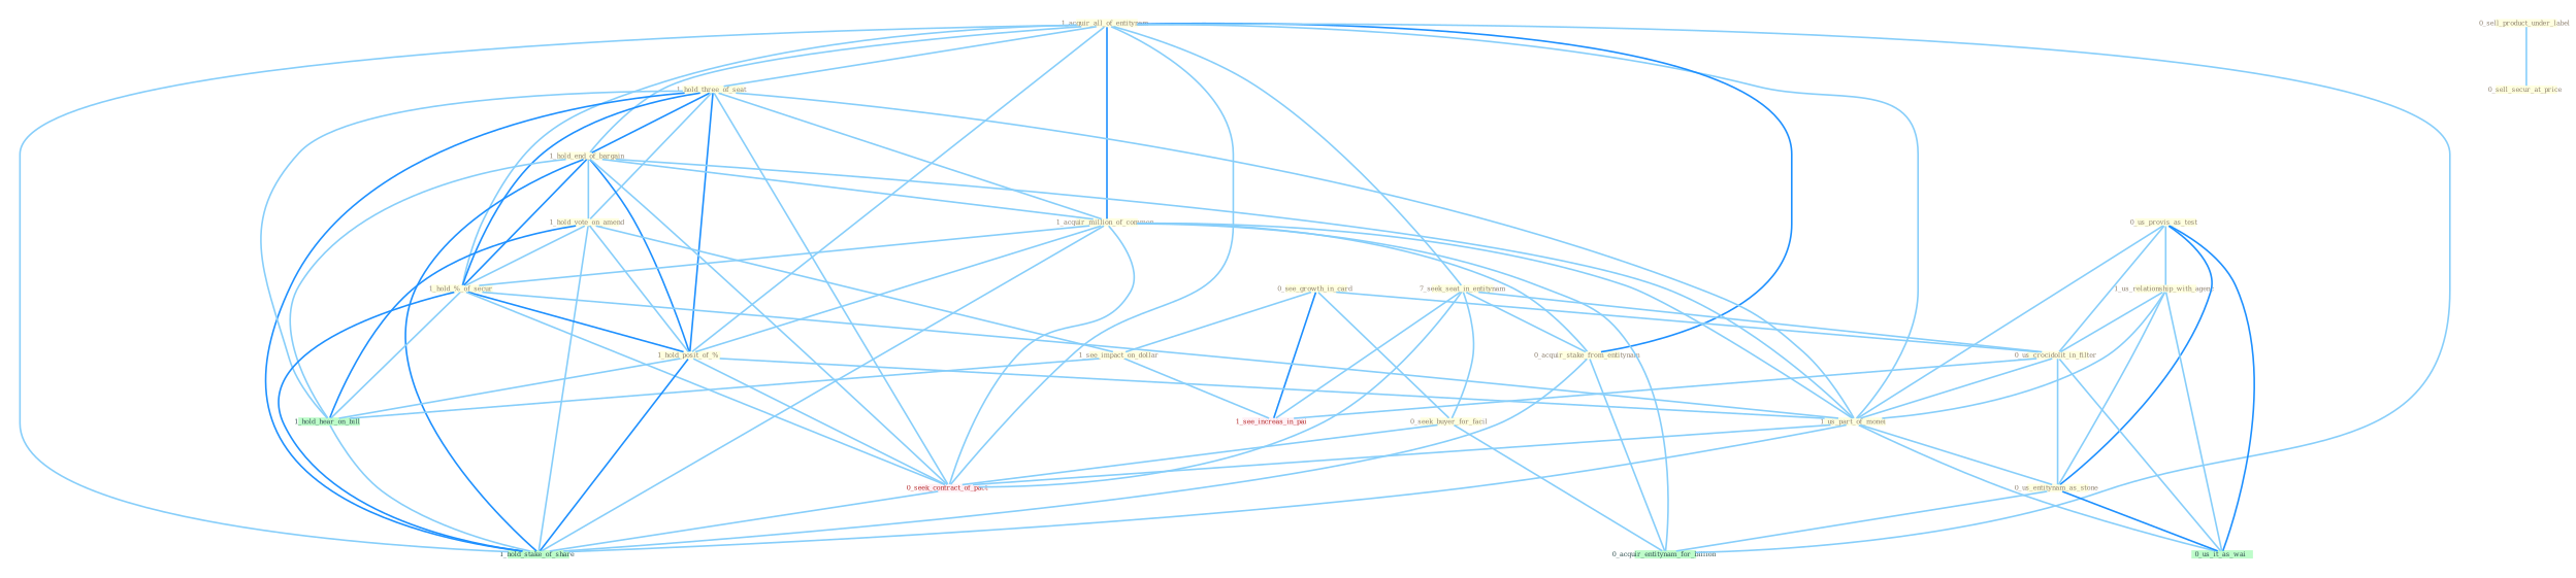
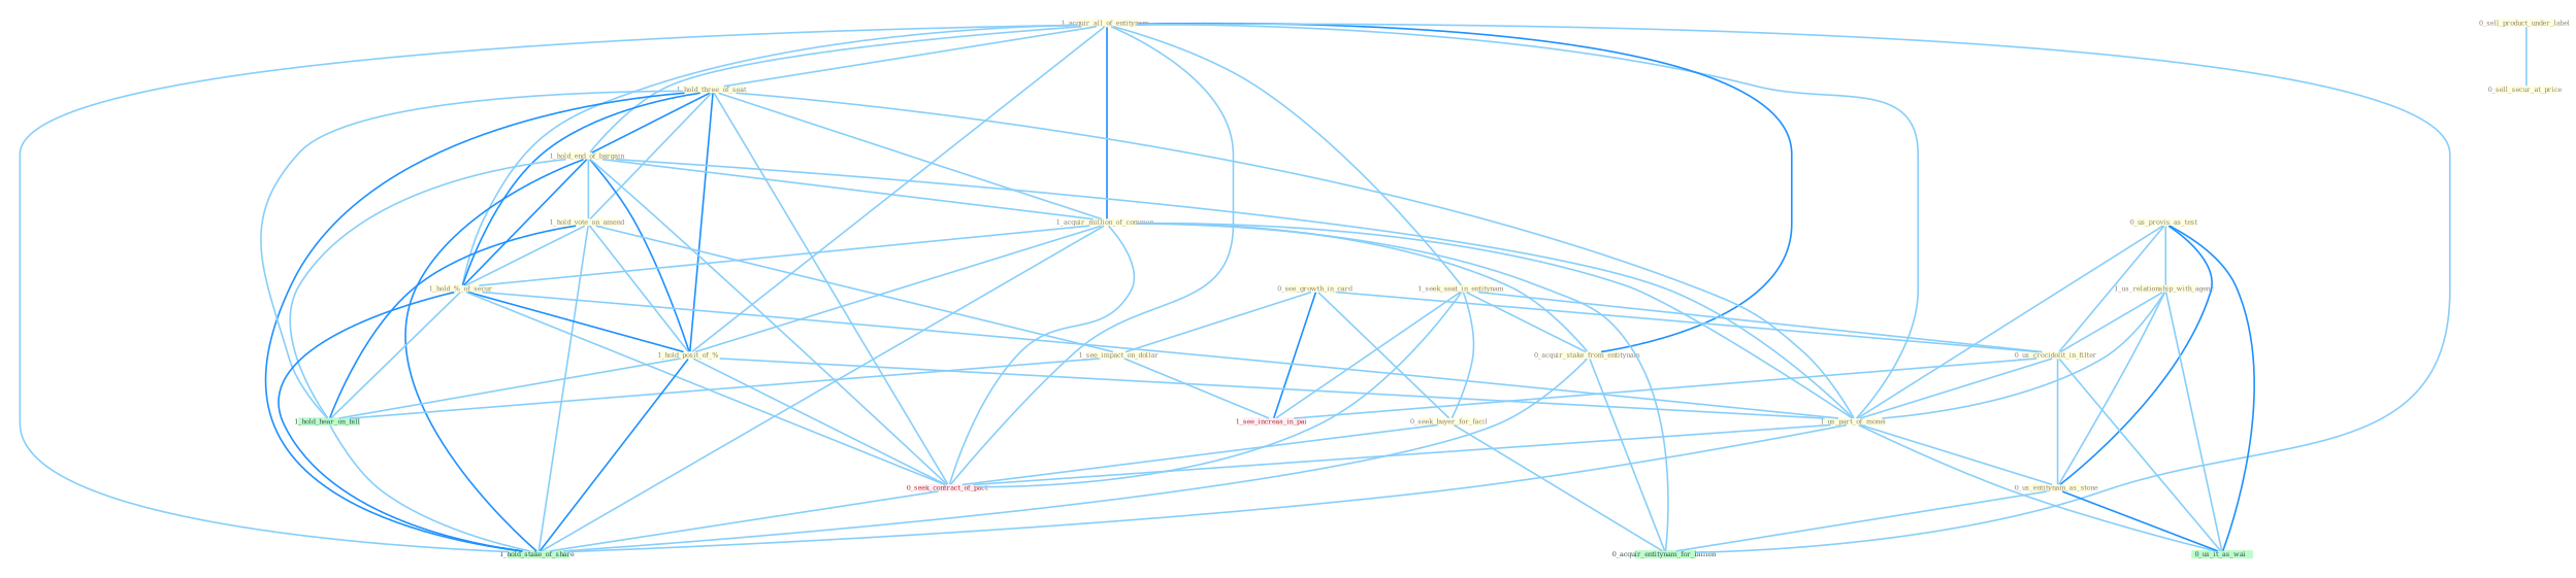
  graph {
    node [color="#ffffe0" fixedsize=true fontcolor="#8b7d6b" fontsize=4 shape=polygon style=filled]
    edge [color="#87cefa" w=1]
    "1_acquir_all_of_entitynam " [height=.06 width=.5]
    "1_hold_three_of_seat " [height=.06 width=.5]
    "0_sell_product_under_label " [height=.06 width=.5]
    "1_hold_end_of_bargain " [height=.06 width=.5]
    "0_see_growth_in_card " [height=.06 width=.5]
-   "1_seek_seat_in_entitynam " [height=.06 width=.5 label="7_seek_seat_in_entitynam"]
+   "1_seek_seat_in_entitynam " [height=.06 width=.5]
    "1_hold_vote_on_amend " [height=.06 width=.5]
    "0_us_provis_as_test " [height=.06 width=.5]
    "1_us_relationship_with_agenc " [height=.06 width=.5]
    "0_seek_buyer_for_facil " [height=.06 width=.5]
    "0_us_crocidolit_in_filter " [height=.06 width=.5]
    "1_see_impact_on_dollar " [height=.06 width=.5]
    "0_sell_secur_at_price " [height=.06 width=.5]
    "1_acquir_million_of_common " [height=.06 width=.5]
    "1_hold_%_of_secur " [height=.06 width=.5]
    "1_hold_posit_of_% " [height=.06 width=.5]
    "1_us_part_of_monei " [height=.06 width=.5]
    "0_us_entitynam_as_stone " [height=.06 width=.5]
    "0_acquir_stake_from_entitynam " [height=.06 width=.5]
    "0_seek_contract_of_pact " [color="#fff0f5" fontcolor="#b22222" height=.06 width=.5]
    "1_see_increas_in_pai " [color="#fff0f5" fontcolor="#b22222" height=.06 width=.5]
    "0_acquir_entitynam_for_billion " [color="#BDFCC9" fontcolor="#2f4f4f" height=.06 width=.5]
    "1_hold_stake_of_share " [color="#BDFCC9" fontcolor="#2f4f4f" height=.06 width=.5]
    "1_hold_hear_on_bill " [color="#BDFCC9" fontcolor="#2f4f4f" height=.06 width=.5]
    "0_us_it_as_wai " [color="#BDFCC9" fontcolor="#2f4f4f" height=.06 width=.5]
    subgraph sub_1 {
      "1_acquir_all_of_entitynam "
      "1_hold_three_of_seat "
      "0_sell_product_under_label "
      "1_hold_end_of_bargain "
      "0_see_growth_in_card "
      "1_seek_seat_in_entitynam "
      "1_hold_vote_on_amend "
      "0_us_provis_as_test "
      "1_us_relationship_with_agenc "
      "0_seek_buyer_for_facil "
      "0_us_crocidolit_in_filter "
      "1_see_impact_on_dollar "
      "0_sell_secur_at_price "
      "1_acquir_million_of_common "
      "1_hold_%_of_secur "
      "1_hold_posit_of_% "
      "1_us_part_of_monei "
      "0_us_entitynam_as_stone "
      "0_acquir_stake_from_entitynam "
    }
    subgraph sub_2 {
      "0_seek_contract_of_pact "
      "1_see_increas_in_pai "
    }
    "1_acquir_all_of_entitynam " -- "1_hold_three_of_seat "
    "1_acquir_all_of_entitynam " -- "1_hold_end_of_bargain "
    "1_acquir_all_of_entitynam " -- "1_seek_seat_in_entitynam "
    "1_acquir_all_of_entitynam " -- "1_acquir_million_of_common " [color="#1e90ff" w=2]
    "1_acquir_all_of_entitynam " -- "1_hold_%_of_secur "
    "1_acquir_all_of_entitynam " -- "1_hold_posit_of_% "
    "1_acquir_all_of_entitynam " -- "1_us_part_of_monei "
    "1_acquir_all_of_entitynam " -- "0_acquir_stake_from_entitynam " [color="#1e90ff" w=2]
    "1_acquir_all_of_entitynam " -- "0_seek_contract_of_pact "
    "1_acquir_all_of_entitynam " -- "0_acquir_entitynam_for_billion "
    "1_acquir_all_of_entitynam " -- "1_hold_stake_of_share "
    "1_hold_three_of_seat " -- "1_hold_end_of_bargain " [color="#1e90ff" w=2]
    "1_hold_three_of_seat " -- "1_hold_vote_on_amend "
    "1_hold_three_of_seat " -- "1_acquir_million_of_common "
    "1_hold_three_of_seat " -- "1_hold_%_of_secur " [color="#1e90ff" w=2]
    "1_hold_three_of_seat " -- "1_hold_posit_of_% " [color="#1e90ff" w=2]
    "1_hold_three_of_seat " -- "1_us_part_of_monei "
    "1_hold_three_of_seat " -- "0_seek_contract_of_pact "
    "1_hold_three_of_seat " -- "1_hold_stake_of_share " [color="#1e90ff" w=2]
    "1_hold_three_of_seat " -- "1_hold_hear_on_bill "
    "0_sell_product_under_label " -- "0_sell_secur_at_price "
    "1_hold_end_of_bargain " -- "1_hold_vote_on_amend "
    "1_hold_end_of_bargain " -- "1_acquir_million_of_common "
    "1_hold_end_of_bargain " -- "1_hold_%_of_secur " [color="#1e90ff" w=2]
    "1_hold_end_of_bargain " -- "1_hold_posit_of_% " [color="#1e90ff" w=2]
    "1_hold_end_of_bargain " -- "1_us_part_of_monei "
    "1_hold_end_of_bargain " -- "0_seek_contract_of_pact "
    "1_hold_end_of_bargain " -- "1_hold_stake_of_share " [color="#1e90ff" w=2]
    "1_hold_end_of_bargain " -- "1_hold_hear_on_bill "
    "0_see_growth_in_card " -- "0_seek_buyer_for_facil "
    "0_see_growth_in_card " -- "0_us_crocidolit_in_filter "
    "0_see_growth_in_card " -- "1_see_impact_on_dollar "
    "0_see_growth_in_card " -- "1_see_increas_in_pai " [color="#1e90ff" w=2]
    "1_seek_seat_in_entitynam " -- "0_seek_buyer_for_facil "
    "1_seek_seat_in_entitynam " -- "0_us_crocidolit_in_filter "
    "1_seek_seat_in_entitynam " -- "0_acquir_stake_from_entitynam "
    "1_seek_seat_in_entitynam " -- "0_seek_contract_of_pact "
    "1_seek_seat_in_entitynam " -- "1_see_increas_in_pai "
    "1_hold_vote_on_amend " -- "1_see_impact_on_dollar "
    "1_hold_vote_on_amend " -- "1_hold_%_of_secur "
    "1_hold_vote_on_amend " -- "1_hold_posit_of_% "
    "1_hold_vote_on_amend " -- "1_hold_stake_of_share "
    "1_hold_vote_on_amend " -- "1_hold_hear_on_bill " [color="#1e90ff" w=2]
    "0_us_provis_as_test " -- "1_us_relationship_with_agenc "
    "0_us_provis_as_test " -- "0_us_crocidolit_in_filter "
    "0_us_provis_as_test " -- "1_us_part_of_monei "
    "0_us_provis_as_test " -- "0_us_entitynam_as_stone " [color="#1e90ff" w=2]
    "0_us_provis_as_test " -- "0_us_it_as_wai " [color="#1e90ff" w=2]
    "1_us_relationship_with_agenc " -- "0_us_crocidolit_in_filter "
    "1_us_relationship_with_agenc " -- "1_us_part_of_monei "
    "1_us_relationship_with_agenc " -- "0_us_entitynam_as_stone "
    "1_us_relationship_with_agenc " -- "0_us_it_as_wai "
    "0_seek_buyer_for_facil " -- "0_seek_contract_of_pact "
    "0_seek_buyer_for_facil " -- "0_acquir_entitynam_for_billion "
    "0_us_crocidolit_in_filter " -- "1_us_part_of_monei "
    "0_us_crocidolit_in_filter " -- "0_us_entitynam_as_stone "
    "0_us_crocidolit_in_filter " -- "1_see_increas_in_pai "
    "0_us_crocidolit_in_filter " -- "0_us_it_as_wai "
    "1_see_impact_on_dollar " -- "1_see_increas_in_pai "
    "1_see_impact_on_dollar " -- "1_hold_hear_on_bill "
    "1_acquir_million_of_common " -- "1_hold_%_of_secur "
    "1_acquir_million_of_common " -- "1_hold_posit_of_% "
    "1_acquir_million_of_common " -- "1_us_part_of_monei "
    "1_acquir_million_of_common " -- "0_acquir_stake_from_entitynam "
    "1_acquir_million_of_common " -- "0_seek_contract_of_pact "
    "1_acquir_million_of_common " -- "0_acquir_entitynam_for_billion "
    "1_acquir_million_of_common " -- "1_hold_stake_of_share "
    "1_hold_%_of_secur " -- "1_hold_posit_of_% " [color="#1e90ff" w=2]
    "1_hold_%_of_secur " -- "1_us_part_of_monei "
    "1_hold_%_of_secur " -- "0_seek_contract_of_pact "
    "1_hold_%_of_secur " -- "1_hold_stake_of_share " [color="#1e90ff" w=2]
    "1_hold_%_of_secur " -- "1_hold_hear_on_bill "
    "1_hold_posit_of_% " -- "1_us_part_of_monei "
    "1_hold_posit_of_% " -- "0_seek_contract_of_pact "
    "1_hold_posit_of_% " -- "1_hold_stake_of_share " [color="#1e90ff" w=2]
    "1_hold_posit_of_% " -- "1_hold_hear_on_bill "
    "1_us_part_of_monei " -- "0_us_entitynam_as_stone "
    "1_us_part_of_monei " -- "0_seek_contract_of_pact "
    "1_us_part_of_monei " -- "1_hold_stake_of_share "
    "1_us_part_of_monei " -- "0_us_it_as_wai "
    "0_us_entitynam_as_stone " -- "0_acquir_entitynam_for_billion "
    "0_us_entitynam_as_stone " -- "0_us_it_as_wai " [color="#1e90ff" w=2]
    "0_acquir_stake_from_entitynam " -- "0_acquir_entitynam_for_billion "
    "0_acquir_stake_from_entitynam " -- "1_hold_stake_of_share "
    "0_seek_contract_of_pact " -- "1_hold_stake_of_share "
    "1_hold_hear_on_bill " -- "1_hold_stake_of_share "
  }
